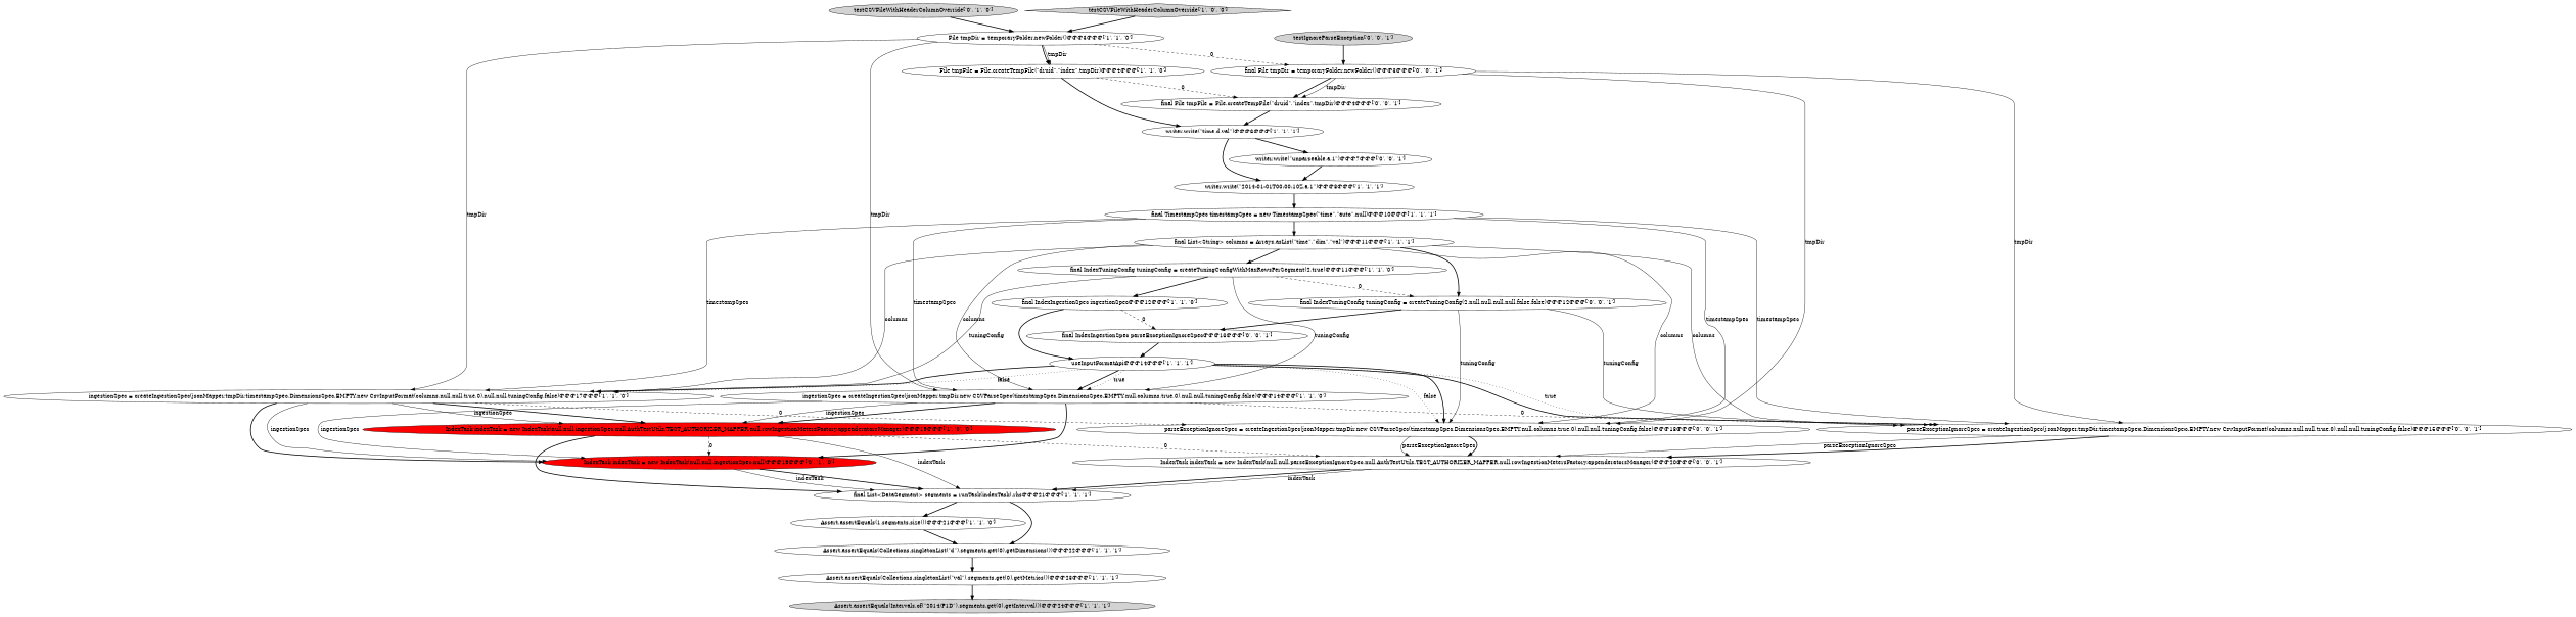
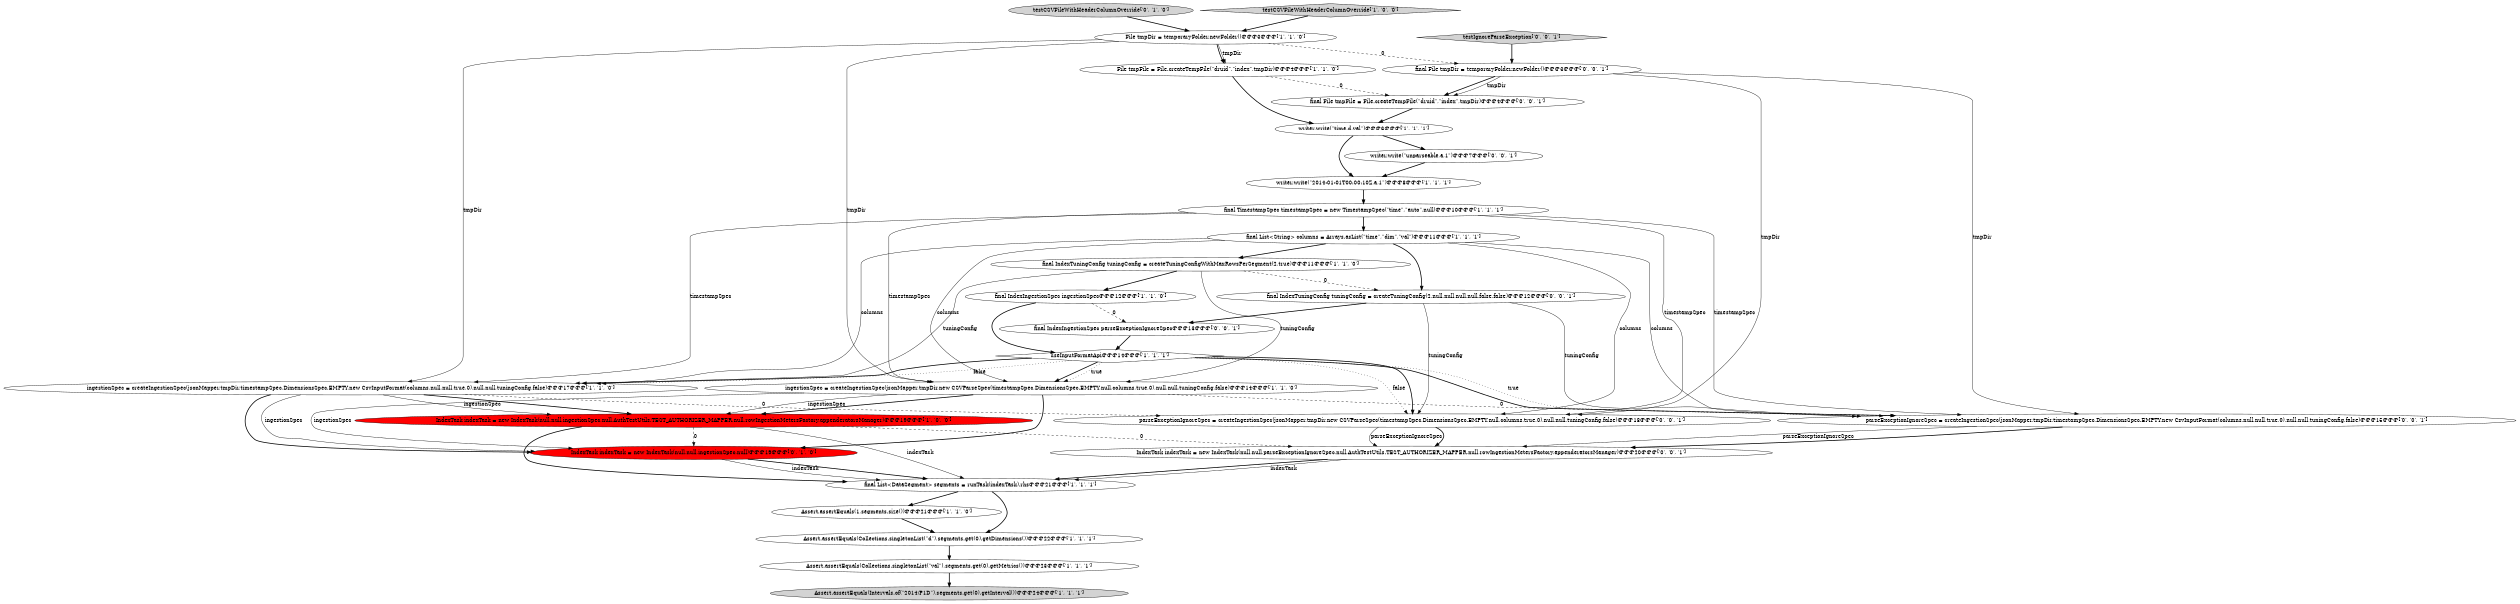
  digraph {
    node [fillcolor=white shape=ellipse style=filled]
    edge [style=bold]
    n1 [label="ingestionSpec = createIngestionSpec(jsonMapper,tmpDir,timestampSpec,DimensionsSpec.EMPTY,new CsvInputFormat(columns,null,null,true,0),null,null,tuningConfig,false)@@@17@@@['1', '1', '0']"]
    n2 [label="parseExceptionIgnoreSpec = createIngestionSpec(jsonMapper,tmpDir,new CSVParseSpec(timestampSpec,DimensionsSpec.EMPTY,null,columns,true,0),null,null,tuningConfig,false)@@@18@@@['0', '0', '1']"]
    n3 [fillcolor=red label="IndexTask indexTask = new IndexTask(null,null,ingestionSpec,null,AuthTestUtils.TEST_AUTHORIZER_MAPPER,null,rowIngestionMetersFactory,appenderatorsManager)@@@19@@@['1', '0', '0']"]
    n4 [fillcolor=red label="IndexTask indexTask = new IndexTask(null,null,ingestionSpec,null)@@@19@@@['0', '1', '0']"]
    n5 [label="IndexTask indexTask = new IndexTask(null,null,parseExceptionIgnoreSpec,null,AuthTestUtils.TEST_AUTHORIZER_MAPPER,null,rowIngestionMetersFactory,appenderatorsManager)@@@20@@@['0', '0', '1']"]
    n6 [label="final List<DataSegment> segments = runTask(indexTask).rhs@@@21@@@['1', '1', '1']"]
    n7 [label="final IndexTuningConfig tuningConfig = createTuningConfig(2,null,null,null,null,false,false)@@@12@@@['0', '0', '1']"]
    n8 [label="final IndexIngestionSpec parseExceptionIgnoreSpec@@@13@@@['0', '0', '1']"]
    n9 [label="parseExceptionIgnoreSpec = createIngestionSpec(jsonMapper,tmpDir,timestampSpec,DimensionsSpec.EMPTY,new CsvInputFormat(columns,null,null,true,0),null,null,tuningConfig,false)@@@15@@@['0', '0', '1']"]
-   n10 [label="useInputFormatApi@@@14@@@['1', '1', '1']"]
+   n10 [label="useInputFormatApi@@@14@@@['1', '1', '1']" shape=diamond]
    n11 [label="final TimestampSpec timestampSpec = new TimestampSpec(\"time\",\"auto\",null)@@@10@@@['1', '1', '1']"]
    n12 [label="ingestionSpec = createIngestionSpec(jsonMapper,tmpDir,new CSVParseSpec(timestampSpec,DimensionsSpec.EMPTY,null,columns,true,0),null,null,tuningConfig,false)@@@14@@@['1', '1', '0']"]
    n13 [label="final List<String> columns = Arrays.asList(\"time\",\"dim\",\"val\")@@@11@@@['1', '1', '1']"]
    n14 [label="final IndexTuningConfig tuningConfig = createTuningConfigWithMaxRowsPerSegment(2,true)@@@11@@@['1', '1', '0']"]
    n15 [label="writer.write(\"unparseable,a,1\")@@@7@@@['0', '0', '1']"]
    n16 [label="writer.write(\"2014-01-01T00:00:10Z,a,1\")@@@8@@@['1', '1', '1']"]
    n17 [fillcolor=lightgray label="testCSVFileWithHeaderColumnOverride['0', '1', '0']"]
    n18 [label="File tmpDir = temporaryFolder.newFolder()@@@3@@@['1', '1', '0']"]
    n19 [label="final File tmpDir = temporaryFolder.newFolder()@@@3@@@['0', '0', '1']"]
    n20 [label="File tmpFile = File.createTempFile(\"druid\",\"index\",tmpDir)@@@4@@@['1', '1', '0']"]
    n21 [label="final File tmpFile = File.createTempFile(\"druid\",\"index\",tmpDir)@@@4@@@['0', '0', '1']"]
    n22 [label="writer.write(\"time,d,val\")@@@6@@@['1', '1', '1']"]
    n23 [label="final IndexIngestionSpec ingestionSpec@@@12@@@['1', '1', '0']"]
    n24 [label="Assert.assertEquals(1,segments.size())@@@21@@@['1', '1', '0']"]
    n25 [label="Assert.assertEquals(Collections.singletonList(\"d\"),segments.get(0).getDimensions())@@@22@@@['1', '1', '1']"]
    n26 [label="Assert.assertEquals(Collections.singletonList(\"val\"),segments.get(0).getMetrics())@@@23@@@['1', '1', '1']"]
    n27 [fillcolor=lightgray label="Assert.assertEquals(Intervals.of(\"2014/P1D\"),segments.get(0).getInterval())@@@24@@@['1', '1', '1']"]
    n28 [fillcolor=lightgray label="testCSVFileWithHeaderColumnOverride['1', '0', '0']" shape=diamond]
-   n29 [fillcolor=lightgray label="testIgnoreParseException['0', '0', '1']"]
+   n29 [fillcolor=lightgray label="testIgnoreParseException['0', '0', '1']" shape=diamond]
    n1 -> n2 [label=0 style=dashed]
    n1 -> n3 [label=ingestionSpec style=solid]
    n1 -> n3
    n1 -> n4
    n1 -> n4 [label=ingestionSpec style=solid]
    n2 -> n5 [label=parseExceptionIgnoreSpec style=solid]
    n2 -> n5
    n3 -> n4 [label=0 style=dashed]
    n3 -> n5 [label=0 style=dashed]
    n3 -> n6 [label=indexTask style=solid]
    n3 -> n6
    n4 -> n6
    n4 -> n6 [label=indexTask style=solid]
    n5 -> n6
    n5 -> n6 [label=indexTask style=solid]
    n6 -> n24
    n6 -> n25
    n7 -> n2 [label=tuningConfig style=solid]
    n7 -> n8
    n7 -> n9 [label=tuningConfig style=solid]
    n8 -> n10
    n9 -> n5
    n9 -> n5 [label=parseExceptionIgnoreSpec style=solid]
    n10 -> n1
    n10 -> n1 [label=false style=dotted]
    n10 -> n2
    n10 -> n2 [label=false style=dotted]
    n10 -> n9
    n10 -> n9 [label=true style=dotted]
    n10 -> n12
    n10 -> n12 [label=true style=dotted]
    n11 -> n1 [label=timestampSpec style=solid]
    n11 -> n2 [label=timestampSpec style=solid]
    n11 -> n9 [label=timestampSpec style=solid]
    n11 -> n12 [label=timestampSpec style=solid]
    n11 -> n13
    n12 -> n3
    n12 -> n3 [label=ingestionSpec style=solid]
    n12 -> n4
    n12 -> n4 [label=ingestionSpec style=solid]
    n12 -> n9 [label=0 style=dashed]
    n13 -> n1 [label=columns style=solid]
    n13 -> n2 [label=columns style=solid]
    n13 -> n7
    n13 -> n9 [label=columns style=solid]
    n13 -> n12 [label=columns style=solid]
    n13 -> n14
    n14 -> n1 [label=tuningConfig style=solid]
    n14 -> n7 [label=0 style=dashed]
    n14 -> n12 [label=tuningConfig style=solid]
    n14 -> n23
    n15 -> n16
    n16 -> n11
    n17 -> n18
    n18 -> n1 [label=tmpDir style=solid]
    n18 -> n12 [label=tmpDir style=solid]
    n18 -> n19 [label=0 style=dashed]
    n18 -> n20
    n18 -> n20 [label=tmpDir style=solid]
    n19 -> n2 [label=tmpDir style=solid]
    n19 -> n9 [label=tmpDir style=solid]
    n19 -> n21
    n19 -> n21 [label=tmpDir style=solid]
    n20 -> n21 [label=0 style=dashed]
    n20 -> n22
    n21 -> n22
    n22 -> n15
    n22 -> n16
    n23 -> n8 [label=0 style=dashed]
    n23 -> n10
    n24 -> n25
    n25 -> n26
    n26 -> n27
    n28 -> n18
    n29 -> n19
  }
